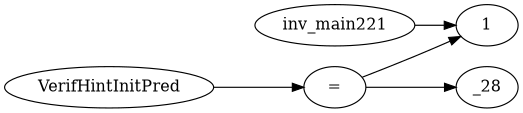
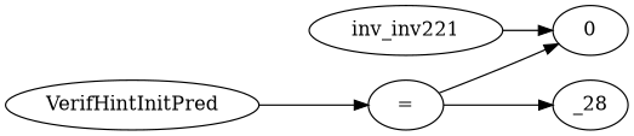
  digraph {
    rankdir=LR
-   n1 [label=inv_main221]
-   n2 [label=1]
+   n1 [label=inv_inv221]
+   n2 [label=0]
    n3 [label=VerifHintInitPred]
    n4 [label="="]
    n5 [label=_28]
    n1 -> n2
    n3 -> n4
    n4 -> n2
    n4 -> n5
  }
